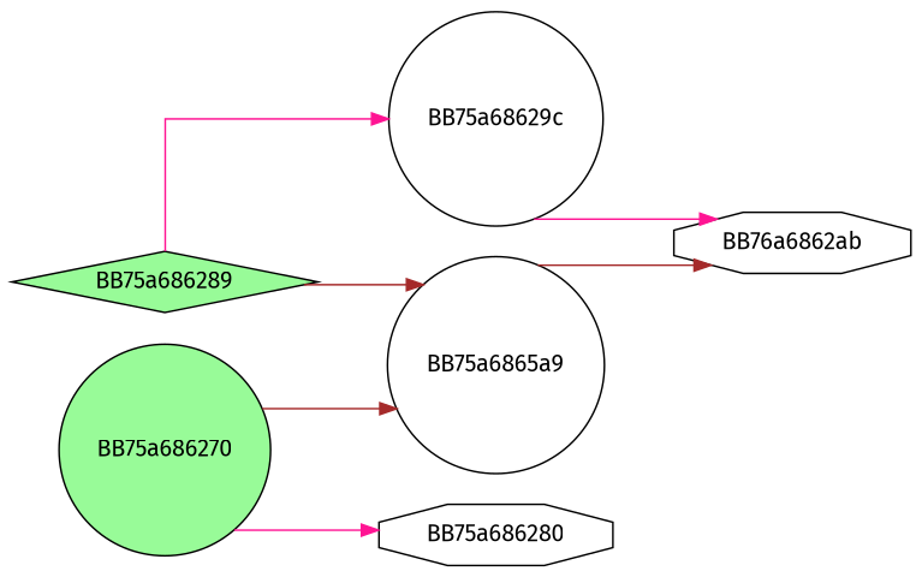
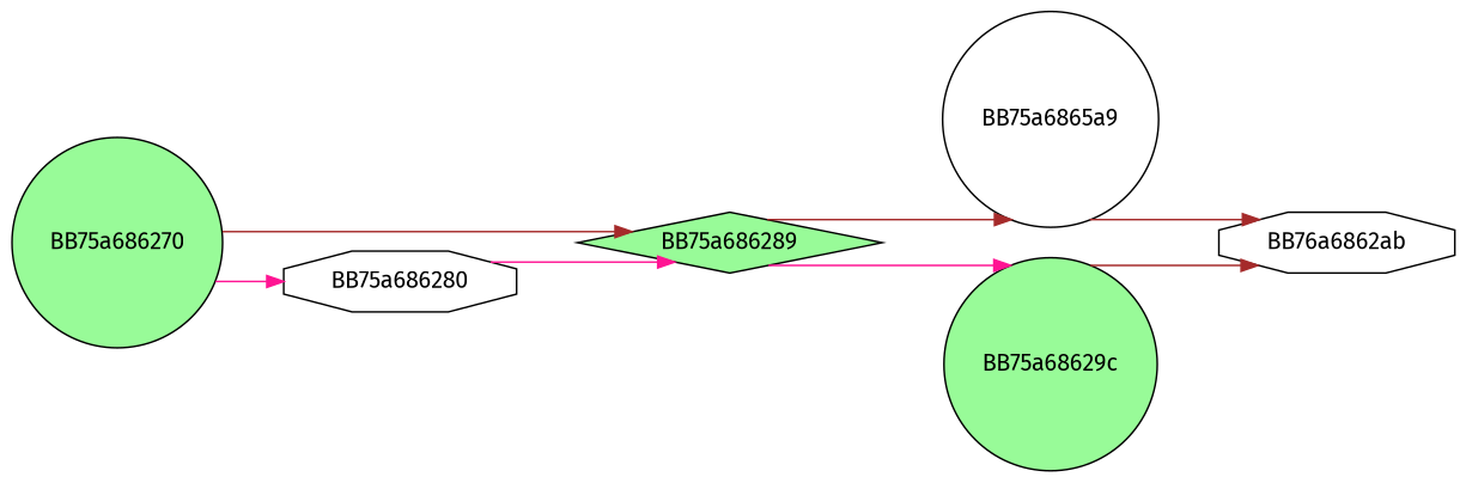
  digraph {
    fontname="Fira Sans"
    rankdir=LR
    splines=ortho
    node [fillcolor=palegreen fontname="Fira Sans" shape=circle style=filled]
    edge [color=deeppink fontname="Fira Sans"]
    n1 [label=BB75a686289 shape=diamond]
    BB75a686270
    BB75a686280 [fillcolor=white shape=octagon]
    n4 [fillcolor=white label=BB75a6865a9]
-   BB75a68629c [fillcolor=white]
+   BB75a68629c
    n6 [fillcolor=white label=BB76a6862ab shape=octagon]
    n1 -> n4 [color=brown]
    n1 -> BB75a68629c
-   BB75a686270 -> n4 [color=brown]
+   BB75a686270 -> n1 [color=brown]
    BB75a686270 -> BB75a686280
+   BB75a686280 -> n1
    n4 -> n6 [color=brown]
-   BB75a68629c -> n6
+   BB75a68629c -> n6 [color=brown]
  }
